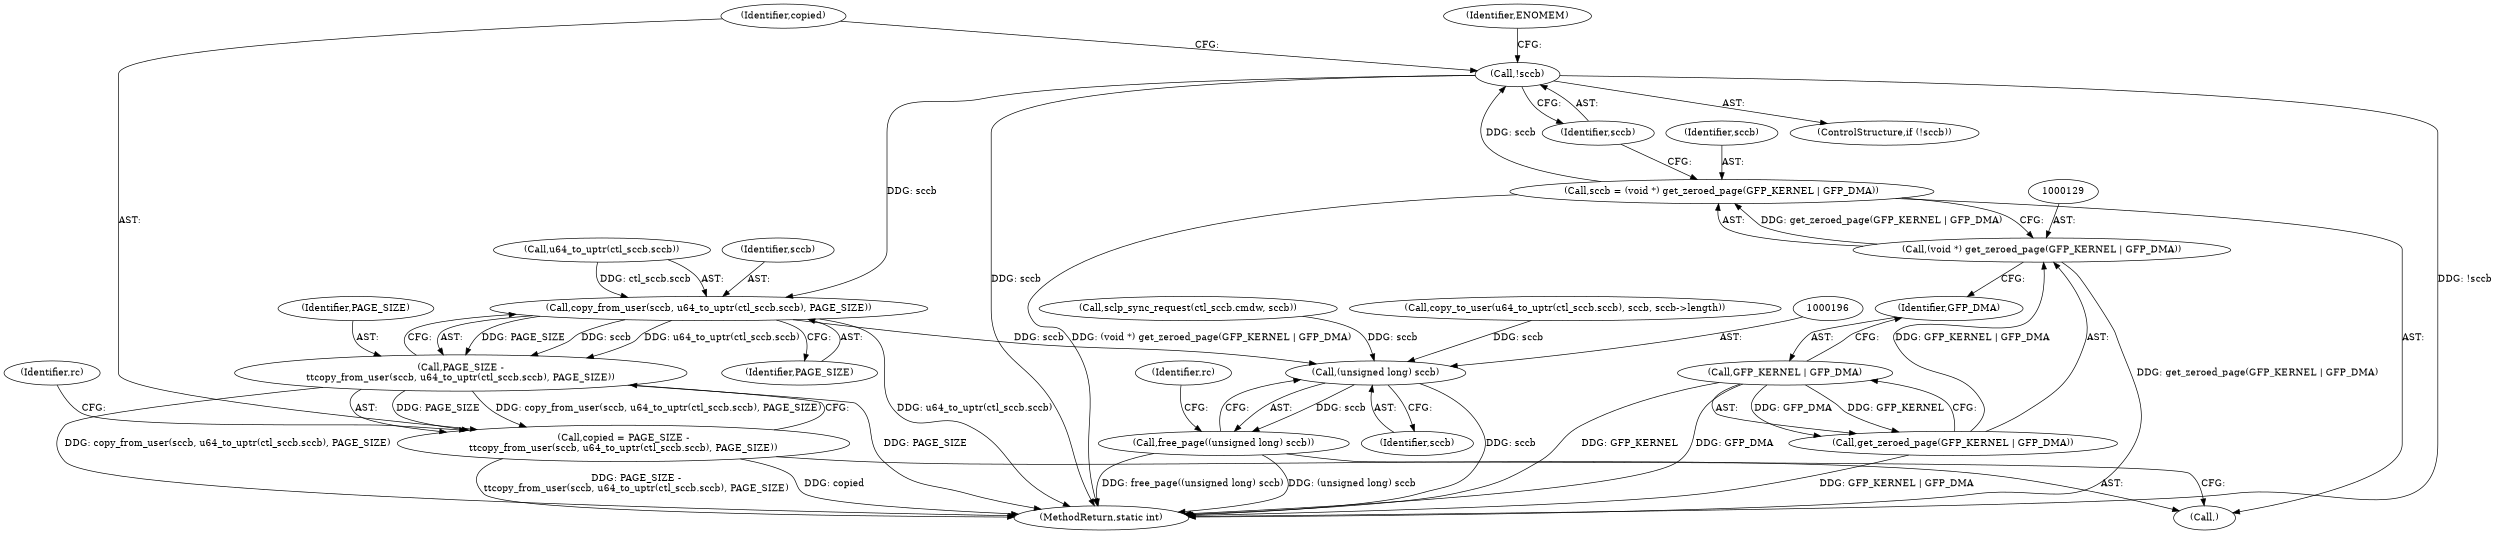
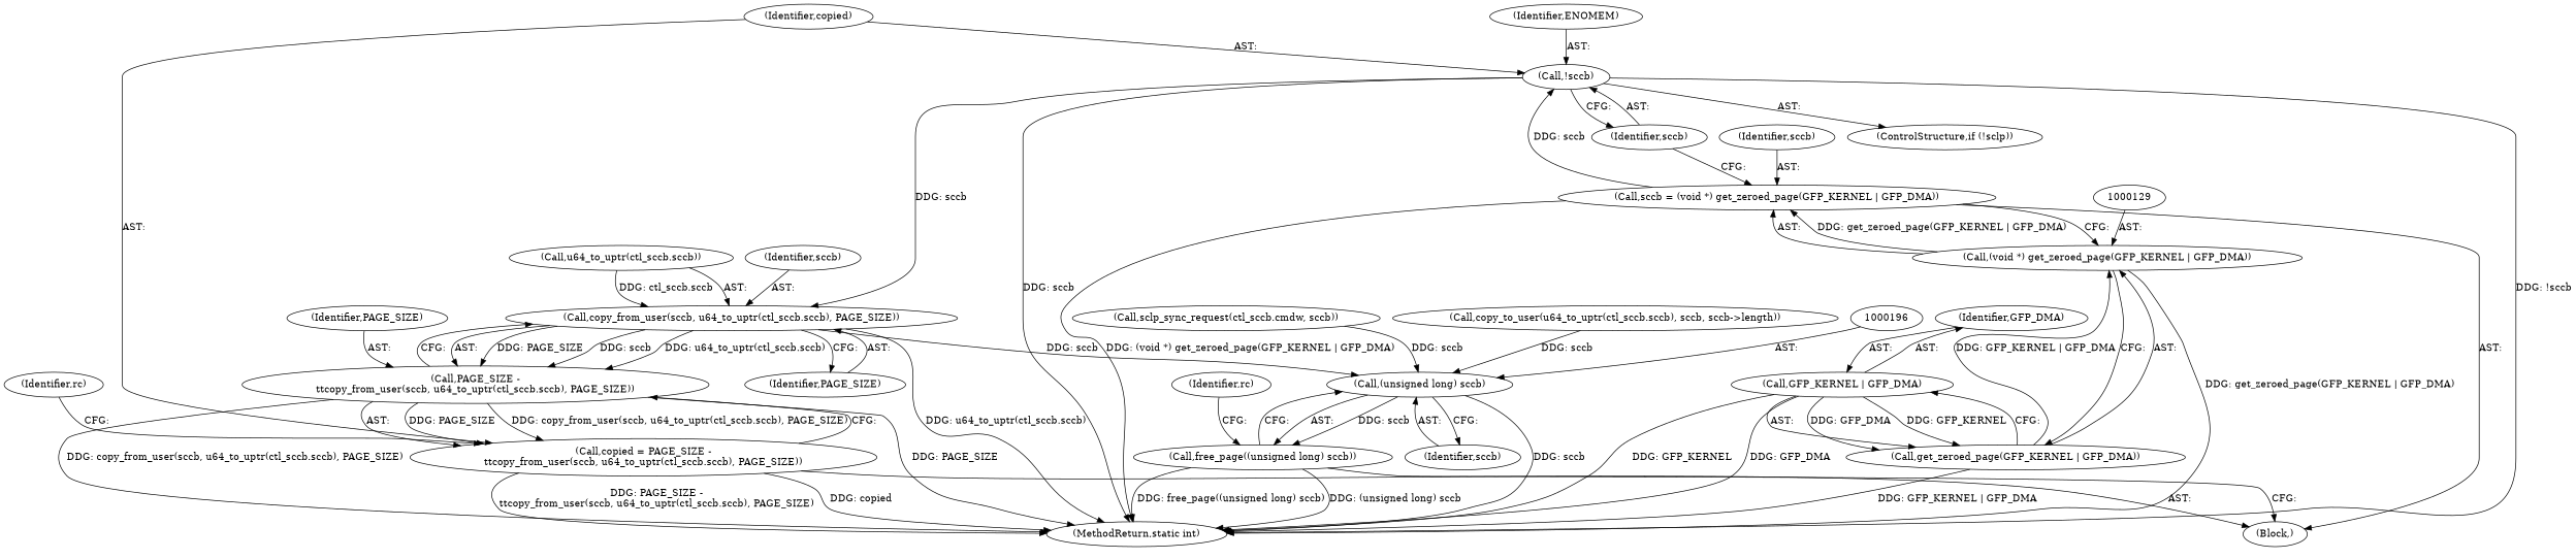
  digraph {
    fontname="DejaVu Serif"
    node [fontname="DejaVu Serif"]
    edge [fontname="DejaVu Serif"]
    n1 [label="(Call,!sccb)"]
    n2 [label="(Call,copy_from_user(sccb, u64_to_uptr(ctl_sccb.sccb), PAGE_SIZE))"]
    n3 [label="(Identifier,sccb)"]
    n4 [label="(MethodReturn,static int)"]
-   n5 [label="(ControlStructure,if (!sccb))"]
+   n5 [label="(ControlStructure,if (!sclp))"]
    n6 [label="(Call,PAGE_SIZE -\n\t\tcopy_from_user(sccb, u64_to_uptr(ctl_sccb.sccb), PAGE_SIZE))"]
    n7 [label="(Call,(unsigned long) sccb)"]
    n8 [label="(Identifier,PAGE_SIZE)"]
    n9 [label="(Call,sccb = (void *) get_zeroed_page(GFP_KERNEL | GFP_DMA))"]
    n10 [label="(Call,(void *) get_zeroed_page(GFP_KERNEL | GFP_DMA))"]
-   n11 [label="(Call,)"]
+   n11 [label="(Block,)"]
    n12 [label="(Call,get_zeroed_page(GFP_KERNEL | GFP_DMA))"]
    n13 [label="(Call,GFP_KERNEL | GFP_DMA)"]
    n14 [label="(Identifier,GFP_DMA)"]
    n15 [label="(Call,copied = PAGE_SIZE -\n\t\tcopy_from_user(sccb, u64_to_uptr(ctl_sccb.sccb), PAGE_SIZE))"]
    n16 [label="(Call,free_page((unsigned long) sccb))"]
    n17 [label="(Identifier,sccb)"]
    n18 [label="(Call,sclp_sync_request(ctl_sccb.cmdw, sccb))"]
    n19 [label="(Identifier,copied)"]
    n20 [label="(Call,u64_to_uptr(ctl_sccb.sccb))"]
    n21 [label="(Identifier,rc)"]
    n22 [label="(Identifier,sccb)"]
    n23 [label="(Call,copy_to_user(u64_to_uptr(ctl_sccb.sccb), sccb, sccb->length))"]
    n24 [label="(Identifier,ENOMEM)"]
    n25 [label="(Identifier,PAGE_SIZE)"]
    n26 [label="(Identifier,rc)"]
    n27 [label="(Identifier,sccb)"]
    1000129
    1000196
    n1 -> n2 [label="DDG: sccb"]
    n1 -> n3 [label="CFG: "]
    n1 -> n4 [label="DDG: !sccb"]
    n1 -> n4 [label="DDG: sccb"]
    n1 -> n5 [label="AST: "]
    n2 -> n4 [label="DDG: u64_to_uptr(ctl_sccb.sccb)"]
    n2 -> n6 [label="AST: "]
    n2 -> n6 [label="DDG: PAGE_SIZE"]
    n2 -> n6 [label="DDG: sccb"]
    n2 -> n6 [label="DDG: u64_to_uptr(ctl_sccb.sccb)"]
    n2 -> n7 [label="DDG: sccb"]
    n2 -> n8 [label="CFG: "]
    n3 -> n1 [label="AST: "]
    n3 -> n9 [label="CFG: "]
    n6 -> n2 [label="CFG: "]
    n6 -> n4 [label="DDG: copy_from_user(sccb, u64_to_uptr(ctl_sccb.sccb), PAGE_SIZE)"]
    n6 -> n4 [label="DDG: PAGE_SIZE"]
    n6 -> n15 [label="AST: "]
    n6 -> n15 [label="DDG: PAGE_SIZE"]
    n6 -> n15 [label="DDG: copy_from_user(sccb, u64_to_uptr(ctl_sccb.sccb), PAGE_SIZE)"]
    n7 -> n4 [label="DDG: sccb"]
    n7 -> n16 [label="AST: "]
    n7 -> n16 [label="DDG: sccb"]
    n7 -> n17 [label="CFG: "]
    n8 -> n2 [label="AST: "]
    n9 -> n1 [label="DDG: sccb"]
    n9 -> n4 [label="DDG: (void *) get_zeroed_page(GFP_KERNEL | GFP_DMA)"]
    n9 -> n10 [label="CFG: "]
    n9 -> n11 [label="AST: "]
    n10 -> n4 [label="DDG: get_zeroed_page(GFP_KERNEL | GFP_DMA)"]
    n10 -> n9 [label="AST: "]
    n10 -> n9 [label="DDG: get_zeroed_page(GFP_KERNEL | GFP_DMA)"]
-   n10 -> n14 [label="CFG: "]
+   n10 -> n12 [label="CFG: "]
    n12 -> n4 [label="DDG: GFP_KERNEL | GFP_DMA"]
    n12 -> n10 [label="AST: "]
    n12 -> n10 [label="DDG: GFP_KERNEL | GFP_DMA"]
    n12 -> n13 [label="CFG: "]
    n13 -> n4 [label="DDG: GFP_KERNEL"]
    n13 -> n4 [label="DDG: GFP_DMA"]
    n13 -> n12 [label="AST: "]
    n13 -> n12 [label="DDG: GFP_KERNEL"]
    n13 -> n12 [label="DDG: GFP_DMA"]
-   n13 -> n14 [label="CFG: "]
+   n13 -> n14 [label="AST: "]
    n14 -> n13 [label="AST: "]
    n15 -> n4 [label="DDG: PAGE_SIZE -\n\t\tcopy_from_user(sccb, u64_to_uptr(ctl_sccb.sccb), PAGE_SIZE)"]
    n15 -> n4 [label="DDG: copied"]
    n15 -> n6 [label="CFG: "]
    n15 -> n11 [label="AST: "]
    n16 -> n4 [label="DDG: free_page((unsigned long) sccb)"]
    n16 -> n4 [label="DDG: (unsigned long) sccb"]
    n16 -> n7 [label="CFG: "]
    n16 -> n11 [label="CFG: "]
    n17 -> n7 [label="AST: "]
    n18 -> n7 [label="DDG: sccb"]
-   n19 -> n1 [label="CFG: "]
+   n19 -> n1 [label="AST: "]
    n19 -> n15 [label="AST: "]
    n20 -> n2 [label="AST: "]
    n20 -> n2 [label="DDG: ctl_sccb.sccb"]
    n21 -> n15 [label="CFG: "]
    n22 -> n9 [label="AST: "]
    n23 -> n7 [label="DDG: sccb"]
-   n24 -> n1 [label="CFG: "]
+   n24 -> n1 [label="AST: "]
    n25 -> n6 [label="AST: "]
    n26 -> n16 [label="CFG: "]
    n27 -> n2 [label="AST: "]
    1000129 -> n10 [label="AST: "]
    1000196 -> n7 [label="AST: "]
  }
